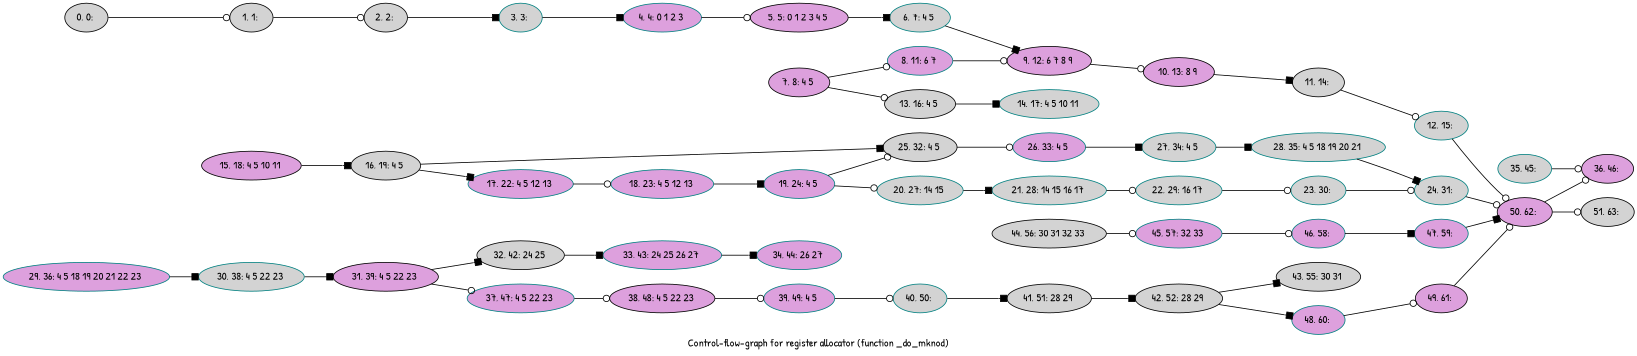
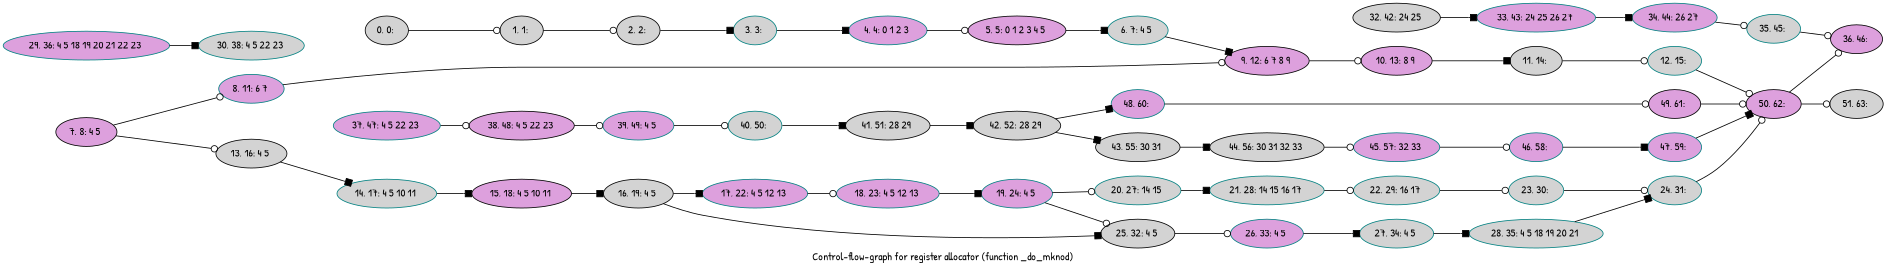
  digraph {
    fontname="Patrick Hand"
    label="Control-flow-graph for register allocator (function _do_mknod)"
    rankdir=LR
    node [color=teal fillcolor=lightgrey fontname="Patrick Hand" style=filled]
    edge [arrowhead=odot fontname="Patrick Hand"]
    n1 [color=black label="0, 0: "]
    n2 [color=black label="1, 1: "]
    n3 [color=black label="2, 2: "]
    n4 [label="3, 3: "]
    n5 [fillcolor=plum label="4, 4: 0 1 2 3 "]
    n6 [color=black fillcolor=plum label="5, 5: 0 1 2 3 4 5 "]
    n7 [label="6, 7: 4 5 "]
    n8 [color=black fillcolor=plum label="9, 12: 6 7 8 9 "]
    n9 [color=black fillcolor=plum label="7, 8: 4 5 "]
    n10 [fillcolor=plum label="8, 11: 6 7 "]
    n11 [color=black label="13, 16: 4 5 "]
    n12 [label="14, 17: 4 5 10 11 "]
    n13 [color=black fillcolor=plum label="10, 13: 8 9 "]
    n14 [color=black label="11, 14: "]
    n15 [label="12, 15: "]
    n16 [color=black fillcolor=plum label="50, 62: "]
    n17 [color=black fillcolor=plum label="36, 46: "]
    n18 [color=black label="51, 63: "]
    n19 [color=black fillcolor=plum label="15, 18: 4 5 10 11 "]
    n20 [color=black label="16, 19: 4 5 "]
    n21 [fillcolor=plum label="17, 22: 4 5 12 13 "]
    n22 [color=black label="25, 32: 4 5 "]
    n23 [fillcolor=plum label="18, 23: 4 5 12 13 "]
    n24 [fillcolor=plum label="26, 33: 4 5 "]
    n25 [fillcolor=plum label="19, 24: 4 5 "]
    n26 [label="20, 27: 14 15 "]
    n27 [label="21, 28: 14 15 16 17 "]
    n28 [label="22, 29: 16 17 "]
    n29 [label="23, 30: "]
    n30 [label="24, 31: "]
    n31 [label="27, 34: 4 5 "]
    n32 [label="28, 35: 4 5 18 19 20 21 "]
    n33 [fillcolor=plum label="29, 36: 4 5 18 19 20 21 22 23 "]
    n34 [label="30, 38: 4 5 22 23 "]
-   n35 [color=black fillcolor=plum label="31, 39: 4 5 22 23 "]
    n36 [color=black label="32, 42: 24 25 "]
    n37 [fillcolor=plum label="37, 47: 4 5 22 23 "]
    n38 [fillcolor=plum label="33, 43: 24 25 26 27 "]
    n39 [color=black fillcolor=plum label="38, 48: 4 5 22 23 "]
    n40 [fillcolor=plum label="34, 44: 26 27 "]
    n41 [label="35, 45: "]
    n42 [fillcolor=plum label="39, 49: 4 5 "]
    n43 [label="40, 50: "]
    n44 [color=black label="41, 51: 28 29 "]
    n45 [color=black label="42, 52: 28 29 "]
    n46 [color=black label="43, 55: 30 31 "]
    n47 [fillcolor=plum label="48, 60: "]
    n48 [color=black label="44, 56: 30 31 32 33 "]
    n49 [color=black fillcolor=plum label="49, 61: "]
    n50 [fillcolor=plum label="45, 57: 32 33 "]
    n51 [fillcolor=plum label="46, 58: "]
    n52 [fillcolor=plum label="47, 59: "]
    n1 -> n2
    n2 -> n3
    n3 -> n4 [arrowhead=box]
    n4 -> n5 [arrowhead=box]
    n5 -> n6
    n6 -> n7 [arrowhead=box]
    n7 -> n8 [arrowhead=box]
    n8 -> n13
    n9 -> n10
    n9 -> n11
    n10 -> n8
    n11 -> n12 [arrowhead=box]
+   n12 -> n19 [arrowhead=box]
    n13 -> n14 [arrowhead=box]
    n14 -> n15
    n15 -> n16
    n16 -> n17
    n16 -> n18
    n19 -> n20 [arrowhead=box]
    n20 -> n21 [arrowhead=box]
    n20 -> n22 [arrowhead=box]
    n21 -> n23
    n22 -> n24
    n23 -> n25 [arrowhead=box]
    n24 -> n31 [arrowhead=box]
    n25 -> n22
    n25 -> n26
    n26 -> n27 [arrowhead=box]
    n27 -> n28
    n28 -> n29
    n29 -> n30
    n30 -> n16
    n31 -> n32 [arrowhead=box]
    n32 -> n30 [arrowhead=box]
    n33 -> n34 [arrowhead=box]
-   n34 -> n35 [arrowhead=box]
-   n35 -> n36 [arrowhead=box]
-   n35 -> n37
    n36 -> n38 [arrowhead=box]
    n37 -> n39
    n38 -> n40 [arrowhead=box]
    n39 -> n42
+   n40 -> n41
    n41 -> n17
    n42 -> n43
    n43 -> n44 [arrowhead=box]
    n44 -> n45 [arrowhead=box]
    n45 -> n46 [arrowhead=box]
    n45 -> n47 [arrowhead=box]
+   n46 -> n48 [arrowhead=box]
    n47 -> n49
    n48 -> n50
    n49 -> n16
    n50 -> n51
    n51 -> n52 [arrowhead=box]
    n52 -> n16 [arrowhead=box]
  }
